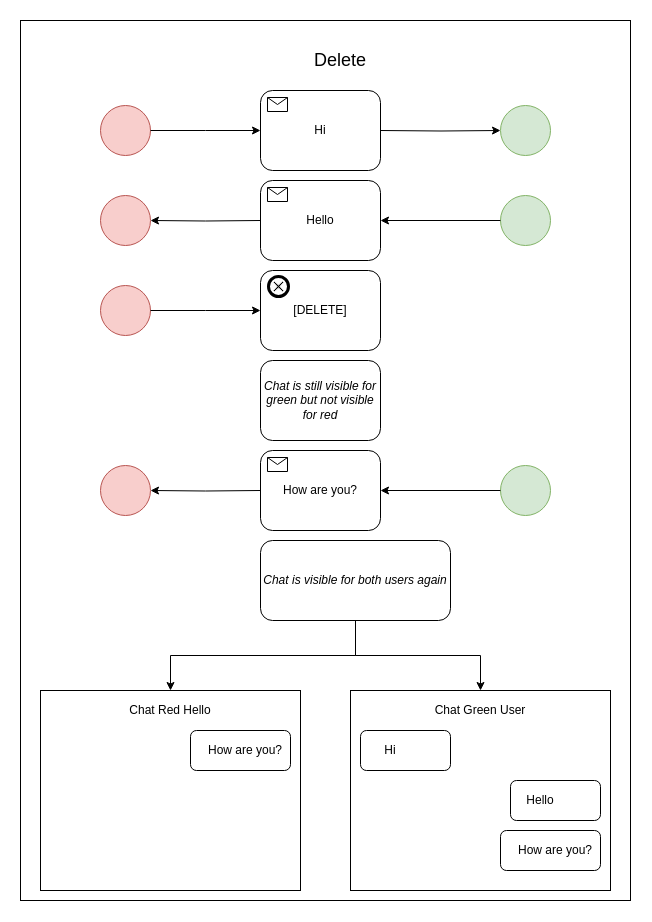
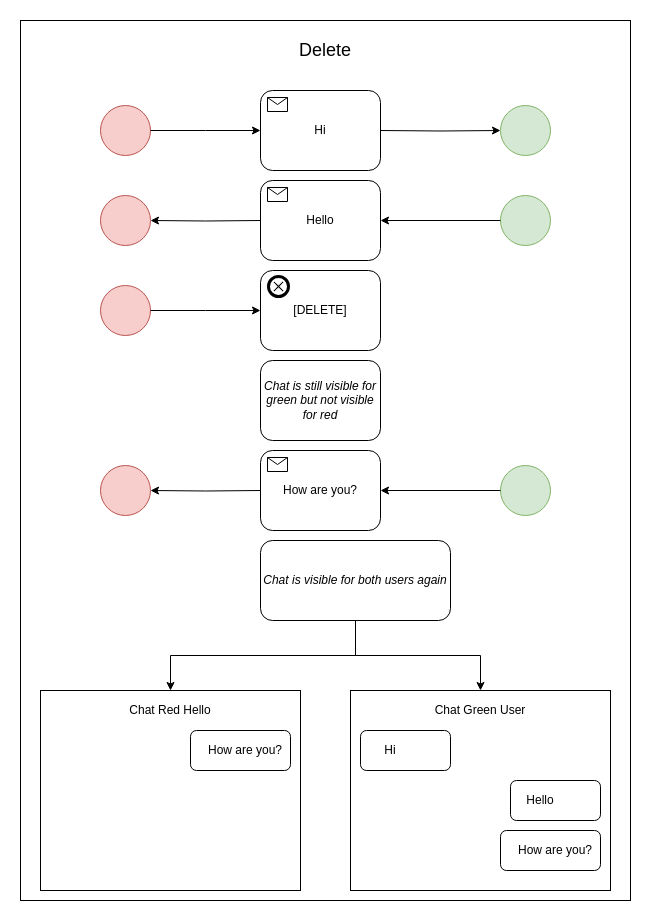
  <mxCell id="0" />
  <mxCell id="1" parent="0" />
  <mxCell id="2" value="" style="rounded=0;whiteSpace=wrap;html=1;" vertex="1" parent="1"><mxGeometry x="20" y="20" width="610" height="880" as="geometry" /></mxCell>
  <mxCell id="3" value="" style="shape=mxgraph.bpmn.shape;html=1;verticalLabelPosition=bottom;labelBackgroundColor=#ffffff;verticalAlign=top;perimeter=ellipsePerimeter;outline=standard;symbol=general;fillColor=#f8cecc;strokeColor=#b85450;" parent="1" vertex="1"><mxGeometry x="100" y="105" width="50" height="50" as="geometry" /></mxCell>
  <mxCell id="4" value="Hi" style="html=1;whiteSpace=wrap;rounded=1;" parent="1" vertex="1"><mxGeometry x="260" y="90" width="120" height="80" as="geometry" /></mxCell>
  <mxCell id="5" value="" style="html=1;shape=message;" parent="4" vertex="1"><mxGeometry width="20" height="14" relative="1" as="geometry"><mxPoint x="7" y="7" as="offset" /></mxGeometry></mxCell>
  <mxCell id="6" style="edgeStyle=orthogonalEdgeStyle;rounded=0;html=1;jettySize=auto;orthogonalLoop=1;" parent="1" source="3" edge="1"><mxGeometry relative="1" as="geometry"><mxPoint x="260" y="130" as="targetPoint" /></mxGeometry></mxCell>
  <mxCell id="7" value="" style="shape=mxgraph.bpmn.shape;html=1;verticalLabelPosition=bottom;labelBackgroundColor=#ffffff;verticalAlign=top;perimeter=ellipsePerimeter;outline=standard;symbol=general;fillColor=#d5e8d4;strokeColor=#82b366;" vertex="1" parent="1"><mxGeometry x="500" y="105" width="50" height="50" as="geometry" /></mxCell>
  <mxCell id="8" style="edgeStyle=orthogonalEdgeStyle;rounded=0;html=1;jettySize=auto;orthogonalLoop=1;" edge="1" parent="1" target="7"><mxGeometry relative="1" as="geometry"><mxPoint x="380" y="130" as="sourcePoint" /></mxGeometry></mxCell>
  <mxCell id="9" value="" style="shape=mxgraph.bpmn.shape;html=1;verticalLabelPosition=bottom;labelBackgroundColor=#ffffff;verticalAlign=top;perimeter=ellipsePerimeter;outline=standard;symbol=general;fillColor=#f8cecc;strokeColor=#b85450;" vertex="1" parent="1"><mxGeometry x="100" y="195" width="50" height="50" as="geometry" /></mxCell>
  <mxCell id="10" value="Hello" style="html=1;whiteSpace=wrap;rounded=1;" vertex="1" parent="1"><mxGeometry x="260" y="180" width="120" height="80" as="geometry" /></mxCell>
  <mxCell id="11" value="" style="html=1;shape=message;" vertex="1" parent="10"><mxGeometry width="20" height="14" relative="1" as="geometry"><mxPoint x="7" y="7" as="offset" /></mxGeometry></mxCell>
  <mxCell id="12" style="edgeStyle=orthogonalEdgeStyle;rounded=0;html=1;jettySize=auto;orthogonalLoop=1;" edge="1" parent="1" target="9"><mxGeometry relative="1" as="geometry"><mxPoint x="260" y="220" as="sourcePoint" /></mxGeometry></mxCell>
  <mxCell id="13" value="" style="shape=mxgraph.bpmn.shape;html=1;verticalLabelPosition=bottom;labelBackgroundColor=#ffffff;verticalAlign=top;perimeter=ellipsePerimeter;outline=standard;symbol=general;fillColor=#d5e8d4;strokeColor=#82b366;" vertex="1" parent="1"><mxGeometry x="500" y="195" width="50" height="50" as="geometry" /></mxCell>
  <mxCell id="14" style="edgeStyle=orthogonalEdgeStyle;rounded=0;html=1;jettySize=auto;orthogonalLoop=1;" edge="1" parent="1" source="13"><mxGeometry relative="1" as="geometry"><mxPoint x="380" y="220" as="targetPoint" /></mxGeometry></mxCell>
  <mxCell id="15" value="" style="shape=mxgraph.bpmn.shape;html=1;verticalLabelPosition=bottom;labelBackgroundColor=#ffffff;verticalAlign=top;perimeter=ellipsePerimeter;outline=standard;symbol=general;fillColor=#f8cecc;strokeColor=#b85450;" vertex="1" parent="1"><mxGeometry x="100" y="285" width="50" height="50" as="geometry" /></mxCell>
  <mxCell id="16" value="[DELETE]" style="html=1;whiteSpace=wrap;rounded=1;" vertex="1" parent="1"><mxGeometry x="260" y="270" width="120" height="80" as="geometry" /></mxCell>
  <mxCell id="17" style="edgeStyle=orthogonalEdgeStyle;rounded=0;html=1;jettySize=auto;orthogonalLoop=1;" edge="1" parent="1" source="15"><mxGeometry relative="1" as="geometry"><mxPoint x="260" y="310" as="targetPoint" /></mxGeometry></mxCell>
  <mxCell id="18" value="" style="shape=mxgraph.bpmn.shape;html=1;verticalLabelPosition=bottom;labelBackgroundColor=#ffffff;verticalAlign=top;align=center;perimeter=ellipsePerimeter;outlineConnect=0;outline=end;symbol=cancel;" vertex="1" parent="1"><mxGeometry x="268" y="276" width="20" height="20" as="geometry" /></mxCell>
  <mxCell id="19" value="How are you?" style="html=1;whiteSpace=wrap;rounded=1;" vertex="1" parent="1"><mxGeometry x="260" y="450" width="120" height="80" as="geometry" /></mxCell>
  <mxCell id="20" value="" style="html=1;shape=message;" vertex="1" parent="19"><mxGeometry width="20" height="14" relative="1" as="geometry"><mxPoint x="7" y="7" as="offset" /></mxGeometry></mxCell>
  <mxCell id="21" value="" style="shape=mxgraph.bpmn.shape;html=1;verticalLabelPosition=bottom;labelBackgroundColor=#ffffff;verticalAlign=top;perimeter=ellipsePerimeter;outline=standard;symbol=general;fillColor=#d5e8d4;strokeColor=#82b366;" vertex="1" parent="1"><mxGeometry x="500" y="465" width="50" height="50" as="geometry" /></mxCell>
  <mxCell id="22" style="edgeStyle=orthogonalEdgeStyle;rounded=0;html=1;jettySize=auto;orthogonalLoop=1;" edge="1" source="21" parent="1"><mxGeometry relative="1" as="geometry"><mxPoint x="380" y="490" as="targetPoint" /></mxGeometry></mxCell>
  <mxCell id="23" style="edgeStyle=orthogonalEdgeStyle;rounded=0;html=1;jettySize=auto;orthogonalLoop=1;" edge="1" target="24" parent="1"><mxGeometry relative="1" as="geometry"><mxPoint x="260" y="490" as="sourcePoint" /></mxGeometry></mxCell>
  <mxCell id="24" value="" style="shape=mxgraph.bpmn.shape;html=1;verticalLabelPosition=bottom;labelBackgroundColor=#ffffff;verticalAlign=top;perimeter=ellipsePerimeter;outline=standard;symbol=general;fillColor=#f8cecc;strokeColor=#b85450;" vertex="1" parent="1"><mxGeometry x="100" y="465" width="50" height="50" as="geometry" /></mxCell>
  <mxCell id="25" value="&lt;i&gt;Chat is still visible for green but not visible for red&lt;/i&gt;" style="html=1;whiteSpace=wrap;rounded=1;" vertex="1" parent="1"><mxGeometry x="260" y="360" width="120" height="80" as="geometry" /></mxCell>
  <mxCell id="26" value="" style="edgeStyle=orthogonalEdgeStyle;rounded=0;orthogonalLoop=1;jettySize=auto;html=1;entryX=0.5;entryY=0;entryDx=0;entryDy=0;" edge="1" parent="1" source="27" target="29"><mxGeometry relative="1" as="geometry" /></mxCell>
  <mxCell id="27" value="&lt;i&gt;Chat is visible for both users again&lt;/i&gt;" style="html=1;whiteSpace=wrap;rounded=1;" vertex="1" parent="1"><mxGeometry x="260" y="540" width="190" height="80" as="geometry" /></mxCell>
- <mxCell id="28" value="&lt;font style=&quot;font-size: 18px&quot;&gt;Delete&lt;/font&gt;" style="text;html=1;strokeColor=none;fillColor=none;align=center;verticalAlign=middle;whiteSpace=wrap;rounded=0;" vertex="1" parent="1"><mxGeometry x="55" y="50" width="570" height="20" as="geometry" /></mxCell>
+ <mxCell id="28" value="&lt;font style=&quot;font-size: 18px&quot;&gt;Delete&lt;/font&gt;" style="text;html=1;strokeColor=none;fillColor=none;align=center;verticalAlign=middle;whiteSpace=wrap;rounded=0;" vertex="1" parent="1"><mxGeometry x="40" y="40" width="570" height="20" as="geometry" /></mxCell>
  <mxCell id="29" value="" style="rounded=0;whiteSpace=wrap;html=1;" vertex="1" parent="1"><mxGeometry x="350" y="690" width="260" height="200" as="geometry" /></mxCell>
  <mxCell id="30" value="Chat Green User" style="text;html=1;strokeColor=none;fillColor=none;align=center;verticalAlign=middle;whiteSpace=wrap;rounded=0;" vertex="1" parent="1"><mxGeometry x="360" y="700" width="240" height="20" as="geometry" /></mxCell>
  <mxCell id="31" value="" style="rounded=1;whiteSpace=wrap;html=1;" vertex="1" parent="1"><mxGeometry x="360" y="730" width="90" height="40" as="geometry" /></mxCell>
  <mxCell id="32" value="Hi" style="text;html=1;strokeColor=none;fillColor=none;align=center;verticalAlign=middle;whiteSpace=wrap;rounded=0;" vertex="1" parent="1"><mxGeometry x="370" y="740" width="40" height="20" as="geometry" /></mxCell>
  <mxCell id="33" value="" style="rounded=1;whiteSpace=wrap;html=1;" vertex="1" parent="1"><mxGeometry x="510" y="780" width="90" height="40" as="geometry" /></mxCell>
  <mxCell id="34" value="Hello" style="text;html=1;strokeColor=none;fillColor=none;align=center;verticalAlign=middle;whiteSpace=wrap;rounded=0;" vertex="1" parent="1"><mxGeometry x="520" y="790" width="40" height="20" as="geometry" /></mxCell>
  <mxCell id="35" value="" style="rounded=1;whiteSpace=wrap;html=1;" vertex="1" parent="1"><mxGeometry x="500" y="830" width="100" height="40" as="geometry" /></mxCell>
  <mxCell id="36" value="How are you?" style="text;html=1;strokeColor=none;fillColor=none;align=center;verticalAlign=middle;whiteSpace=wrap;rounded=0;" vertex="1" parent="1"><mxGeometry x="510" y="840" width="90" height="20" as="geometry" /></mxCell>
  <mxCell id="37" value="" style="rounded=0;whiteSpace=wrap;html=1;" vertex="1" parent="1"><mxGeometry x="40" y="690" width="260" height="200" as="geometry" /></mxCell>
  <mxCell id="38" value="Chat Red Hello" style="text;html=1;strokeColor=none;fillColor=none;align=center;verticalAlign=middle;whiteSpace=wrap;rounded=0;" vertex="1" parent="1"><mxGeometry x="50" y="700" width="240" height="20" as="geometry" /></mxCell>
  <mxCell id="39" value="" style="rounded=1;whiteSpace=wrap;html=1;" vertex="1" parent="1"><mxGeometry x="190" y="730" width="100" height="40" as="geometry" /></mxCell>
  <mxCell id="40" value="How are you?" style="text;html=1;strokeColor=none;fillColor=none;align=center;verticalAlign=middle;whiteSpace=wrap;rounded=0;" vertex="1" parent="1"><mxGeometry x="200" y="740" width="90" height="20" as="geometry" /></mxCell>
  <mxCell id="41" value="" style="edgeStyle=orthogonalEdgeStyle;rounded=0;orthogonalLoop=1;jettySize=auto;html=1;entryX=0.5;entryY=0;entryDx=0;entryDy=0;exitX=0.5;exitY=1;exitDx=0;exitDy=0;" edge="1" parent="1" source="27" target="37"><mxGeometry relative="1" as="geometry"><mxPoint x="330" y="630" as="sourcePoint" /><mxPoint x="490" y="700" as="targetPoint" /></mxGeometry></mxCell>
